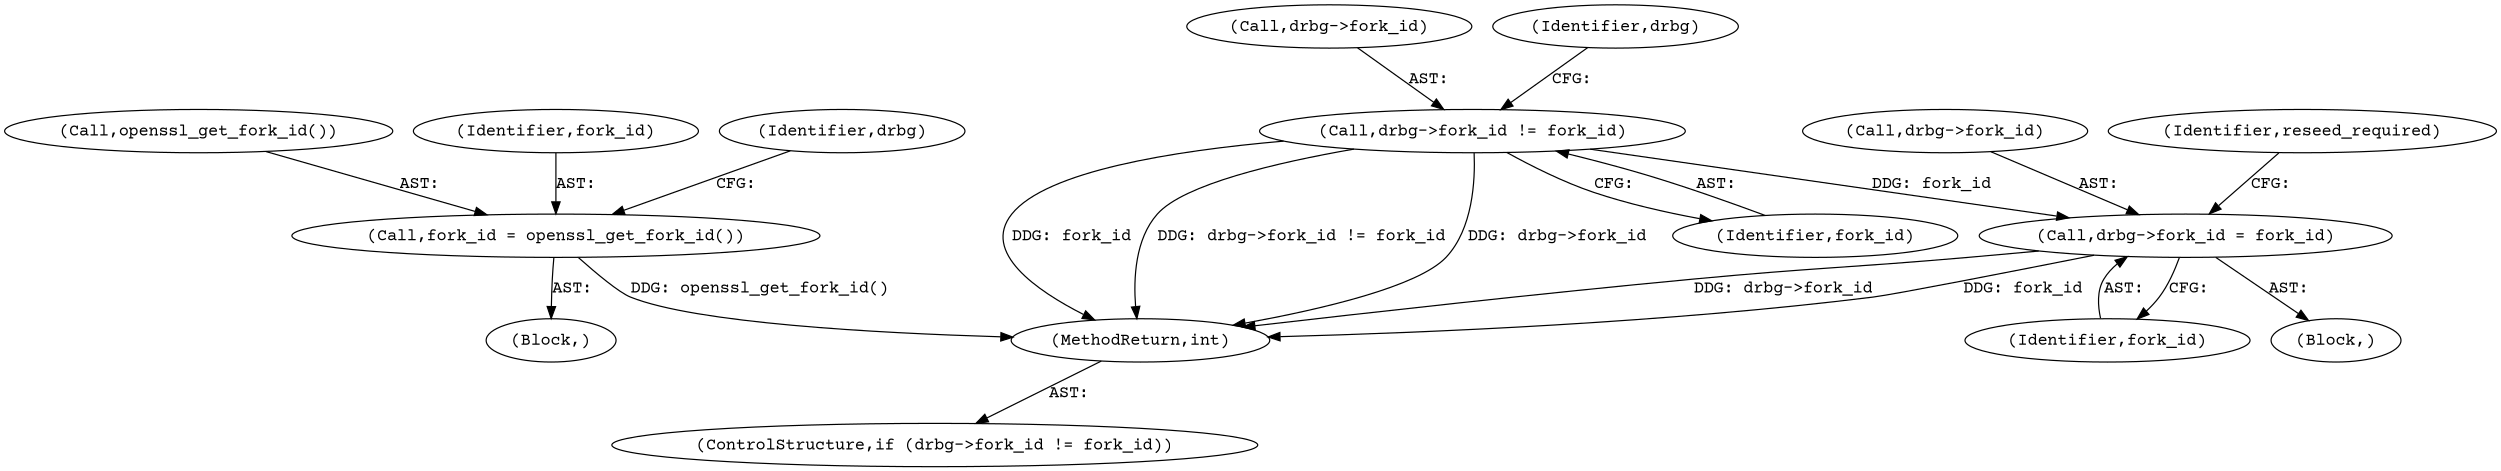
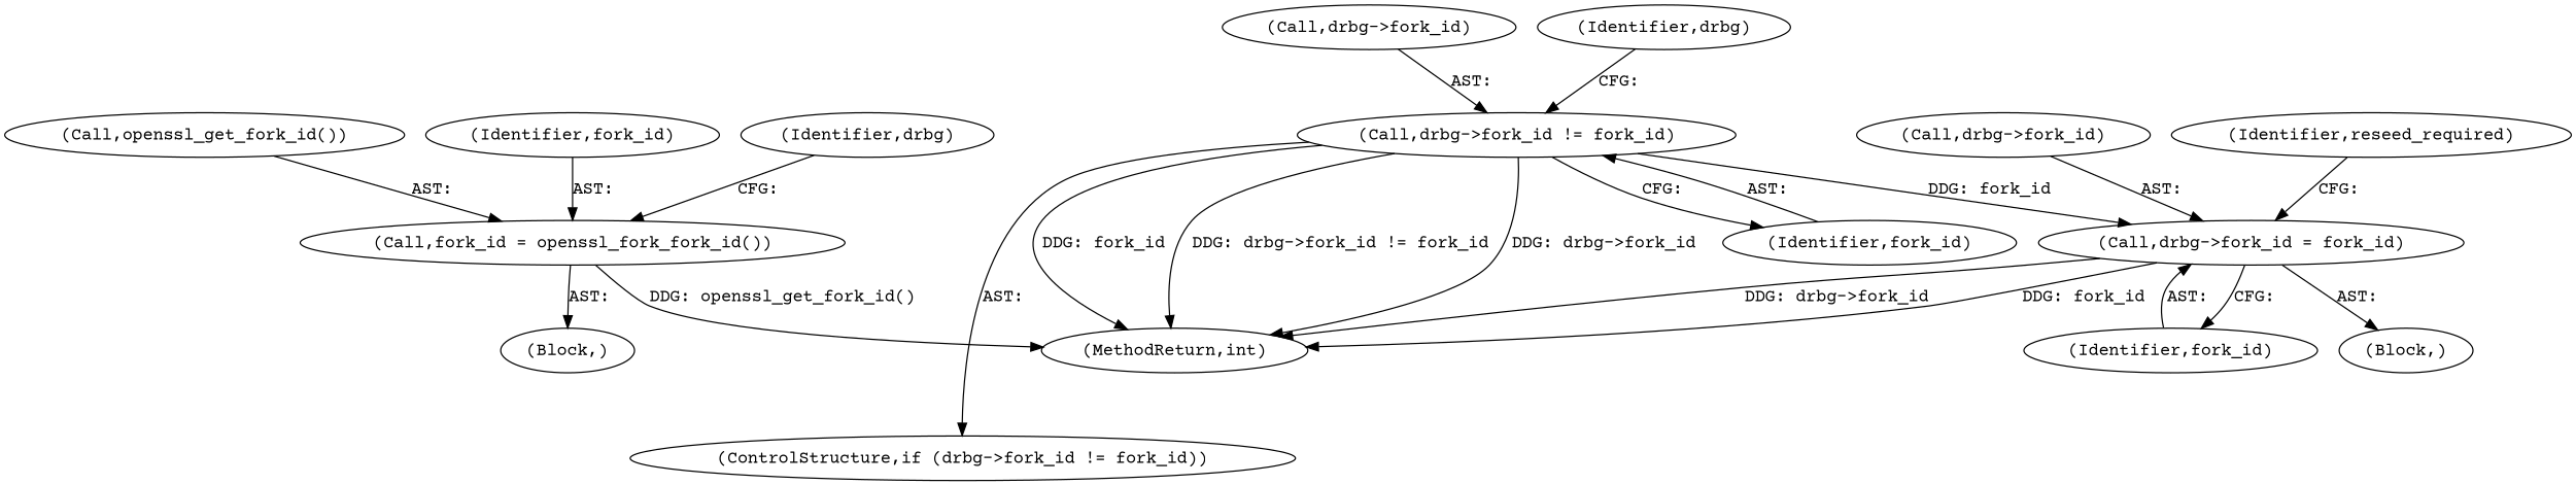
  digraph {
    fontname="Courier Prime"
    node [fontname="Courier Prime"]
    edge [fontname="Courier Prime"]
-   n1 [label="(Call,fork_id = openssl_get_fork_id())"]
+   n1 [label="(Call,fork_id = openssl_fork_fork_id())"]
    n2 [label="(MethodReturn,int)"]
    n3 [label="(Block,)"]
    n4 [label="(Call,drbg->fork_id != fork_id)"]
    n5 [label="(Call,drbg->fork_id = fork_id)"]
    n6 [label="(ControlStructure,if (drbg->fork_id != fork_id))"]
    n7 [label="(Identifier,fork_id)"]
    n8 [label="(Call,openssl_get_fork_id())"]
    n9 [label="(Identifier,fork_id)"]
    n10 [label="(Block,)"]
    n11 [label="(Call,drbg->fork_id)"]
    n12 [label="(Call,drbg->fork_id)"]
    n13 [label="(Identifier,fork_id)"]
    n14 [label="(Identifier,reseed_required)"]
    n15 [label="(Identifier,drbg)"]
    n16 [label="(Identifier,drbg)"]
    n1 -> n2 [label="DDG: openssl_get_fork_id()"]
    n1 -> n3 [label="AST: "]
    n4 -> n2 [label="DDG: drbg->fork_id != fork_id"]
    n4 -> n2 [label="DDG: drbg->fork_id"]
    n4 -> n2 [label="DDG: fork_id"]
    n4 -> n5 [label="DDG: fork_id"]
-   n2 -> n6 [label="AST: "]
+   n4 -> n6 [label="AST: "]
    n4 -> n7 [label="CFG: "]
    n5 -> n2 [label="DDG: drbg->fork_id"]
    n5 -> n2 [label="DDG: fork_id"]
    n5 -> n9 [label="CFG: "]
    n5 -> n10 [label="AST: "]
    n7 -> n4 [label="AST: "]
    n8 -> n1 [label="AST: "]
    n9 -> n5 [label="AST: "]
    n11 -> n5 [label="AST: "]
    n12 -> n4 [label="AST: "]
    n13 -> n1 [label="AST: "]
    n14 -> n5 [label="CFG: "]
    n15 -> n4 [label="CFG: "]
    n16 -> n1 [label="CFG: "]
  }
